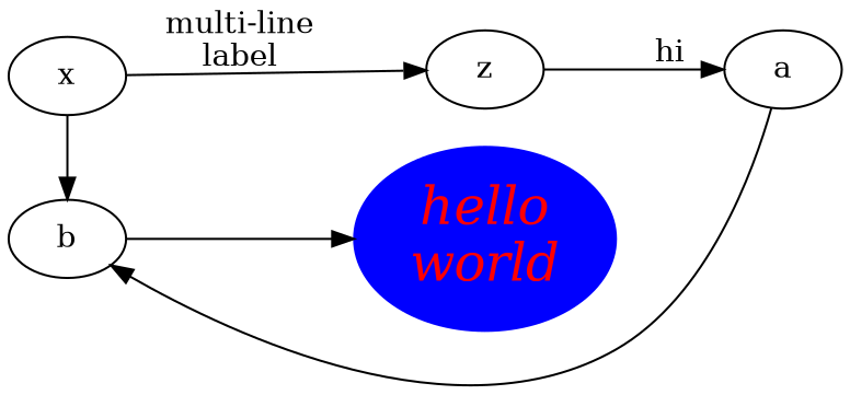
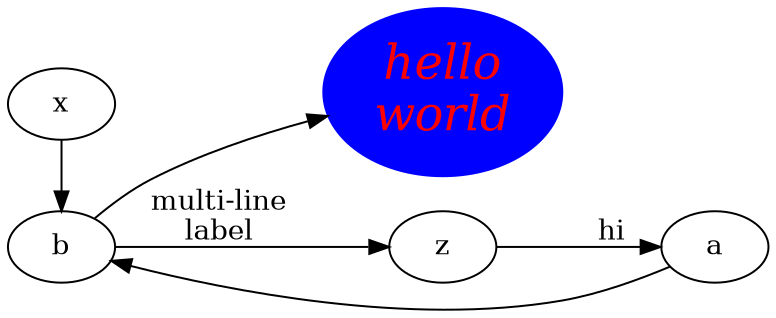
  digraph {
    rankdir=LR
    b
    x
    n3 [color=blue fontcolor=red fontname="Palatino-Italic" fontsize=24 label="hello\nworld" style=filled]
    z
    a
    subgraph sub_1 {
      rank=same
      b
      x
    }
    b -> n3
    x -> b
-   x -> z [label="multi-line\nlabel"]
+   b -> z [label="multi-line\nlabel"]
    z -> a [label=hi weight=100]
    a -> b
  }
